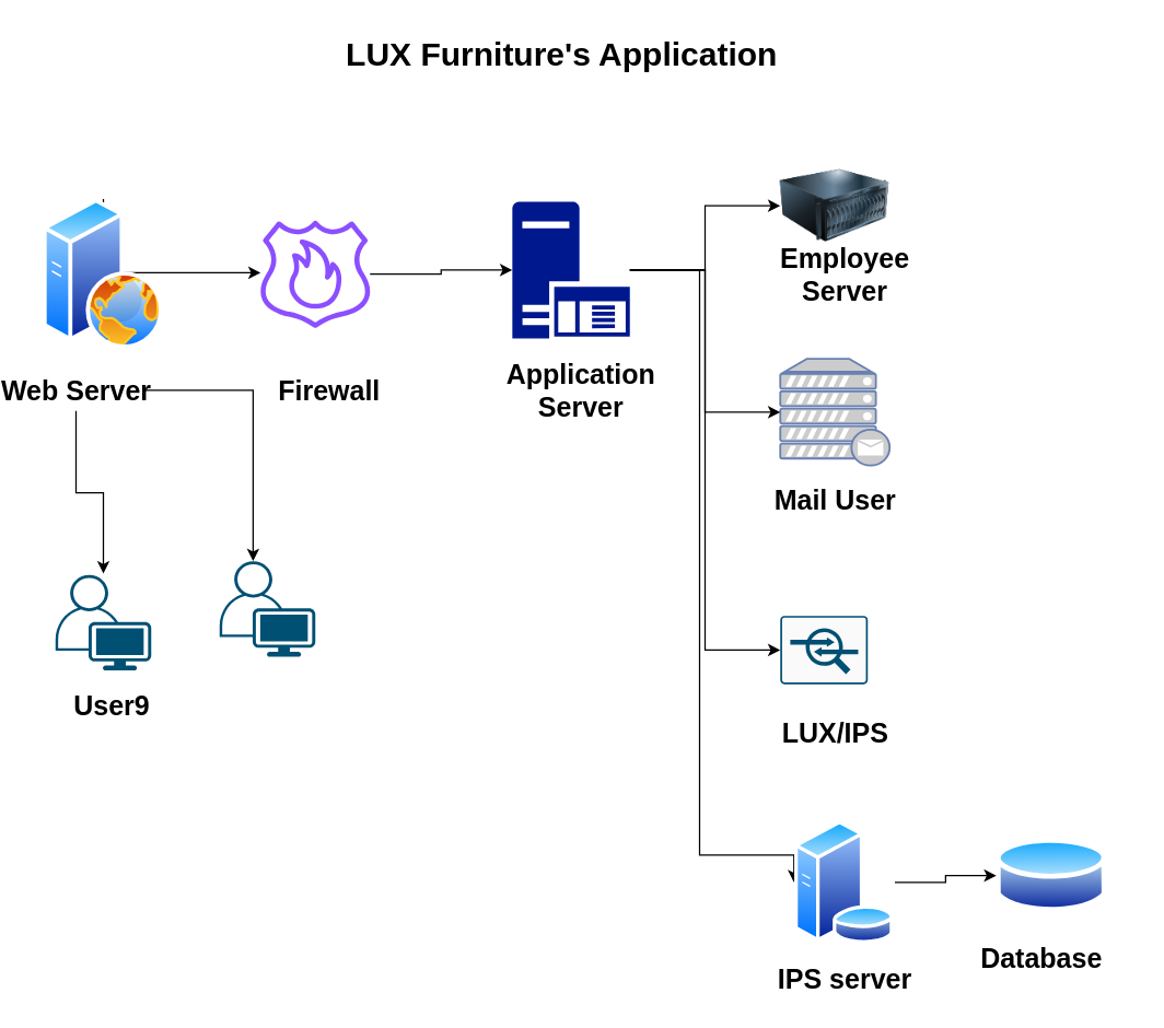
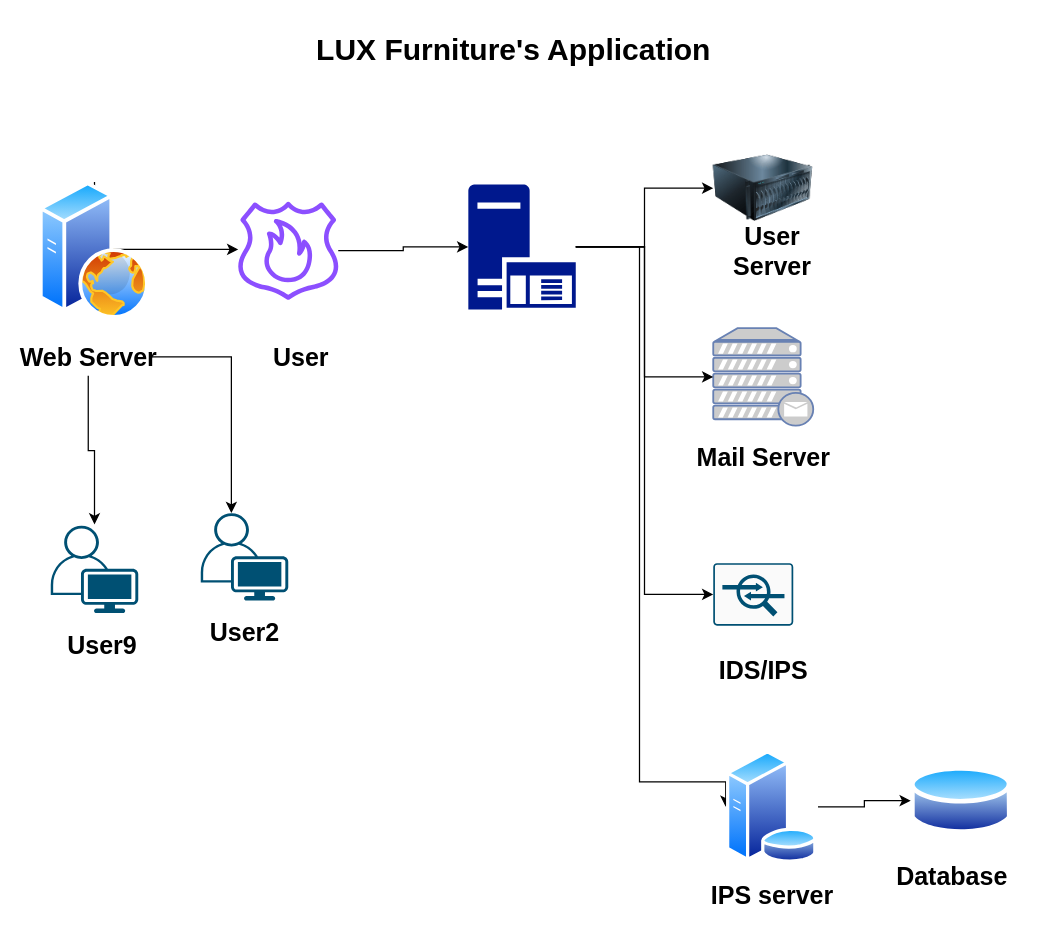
  <mxCell id="0" />
  <mxCell id="1" parent="0" />
  <mxCell id="2" value="LUX Furniture's Application" style="text;strokeColor=none;fillColor=none;html=1;fontSize=24;fontStyle=1;verticalAlign=middle;align=center;" vertex="1" parent="1"><mxGeometry x="360" width="100" height="40" as="geometry" y="20" /></mxCell>
  <mxCell id="3" value="" style="sketch=0;outlineConnect=0;fontColor=#232F3E;gradientColor=none;fillColor=#8C4FFF;strokeColor=none;dashed=0;verticalLabelPosition=bottom;verticalAlign=top;align=center;html=1;fontSize=12;fontStyle=0;aspect=fixed;pointerEvents=1;shape=mxgraph.aws4.route_53_resolver_dns_firewall;" vertex="1" parent="1"><mxGeometry x="190" y="160" width="80" height="80" as="geometry" /></mxCell>
  <mxCell id="4" style="edgeStyle=orthogonalEdgeStyle;rounded=0;orthogonalLoop=1;jettySize=auto;html=1;" edge="1" parent="1" source="6" target="8"><mxGeometry relative="1" as="geometry" /></mxCell>
  <mxCell id="5" style="edgeStyle=orthogonalEdgeStyle;rounded=0;orthogonalLoop=1;jettySize=auto;html=1;entryX=0;entryY=0.5;entryDx=0;entryDy=0;" edge="1" parent="1" source="6" target="11"><mxGeometry relative="1" as="geometry"><mxPoint x="510" y="570" as="targetPoint" /><Array as="points"><mxPoint x="511" y="197" /><mxPoint x="511" y="625" /></Array></mxGeometry></mxCell>
  <mxCell id="6" value="" style="sketch=0;aspect=fixed;pointerEvents=1;shadow=0;dashed=0;html=1;strokeColor=none;labelPosition=center;verticalLabelPosition=bottom;verticalAlign=top;align=center;fillColor=#00188D;shape=mxgraph.mscae.enterprise.application_server" vertex="1" parent="1"><mxGeometry x="374" y="147" width="86" height="100" as="geometry" /></mxCell>
  <mxCell id="7" value="" style="fontColor=#0066CC;verticalAlign=top;verticalLabelPosition=bottom;labelPosition=center;align=center;html=1;outlineConnect=0;fillColor=#CCCCCC;strokeColor=#6881B3;gradientColor=none;gradientDirection=north;strokeWidth=2;shape=mxgraph.networks.mail_server;" vertex="1" parent="1"><mxGeometry x="570" y="262" width="80" height="78" as="geometry" /></mxCell>
  <mxCell id="8" value="" style="image;html=1;image=img/lib/clip_art/computers/Server_128x128.png" vertex="1" parent="1"><mxGeometry x="570" y="110" width="80" height="80" as="geometry" /></mxCell>
  <mxCell id="9" value="" style="image;aspect=fixed;perimeter=ellipsePerimeter;html=1;align=center;shadow=0;dashed=0;spacingTop=3;image=img/lib/active_directory/database.svg;" vertex="1" parent="1"><mxGeometry x="728" y="610" width="81.08" height="60" as="geometry" /></mxCell>
  <mxCell id="10" style="edgeStyle=orthogonalEdgeStyle;rounded=0;orthogonalLoop=1;jettySize=auto;html=1;entryX=0;entryY=0.5;entryDx=0;entryDy=0;" edge="1" parent="1" source="11" target="9"><mxGeometry relative="1" as="geometry" /></mxCell>
  <mxCell id="11" value="" style="image;aspect=fixed;perimeter=ellipsePerimeter;html=1;align=center;shadow=0;dashed=0;spacingTop=3;image=img/lib/active_directory/database_server.svg;" vertex="1" parent="1"><mxGeometry x="580" y="600" width="73.8" height="90" as="geometry" /></mxCell>
  <mxCell id="12" style="edgeStyle=orthogonalEdgeStyle;rounded=0;orthogonalLoop=1;jettySize=auto;html=1;exitX=0.5;exitY=0;exitDx=0;exitDy=0;" edge="1" parent="1" source="13" target="3"><mxGeometry relative="1" as="geometry"><mxPoint x="70" y="100" as="targetPoint" /><Array as="points"><mxPoint x="71" y="190" /><mxPoint x="71" y="199" /></Array></mxGeometry></mxCell>
  <mxCell id="13" value="" style="image;aspect=fixed;perimeter=ellipsePerimeter;html=1;align=center;shadow=0;dashed=0;spacingTop=3;image=img/lib/active_directory/web_server.svg;imageBorder=none;" vertex="1" parent="1"><mxGeometry x="31" y="145" width="88" height="110" as="geometry" /></mxCell>
  <mxCell id="14" value="" style="sketch=0;points=[[0.015,0.015,0],[0.985,0.015,0],[0.985,0.985,0],[0.015,0.985,0],[0.25,0,0],[0.5,0,0],[0.75,0,0],[1,0.25,0],[1,0.5,0],[1,0.75,0],[0.75,1,0],[0.5,1,0],[0.25,1,0],[0,0.75,0],[0,0.5,0],[0,0.25,0]];verticalLabelPosition=bottom;html=1;verticalAlign=top;aspect=fixed;align=center;pointerEvents=1;shape=mxgraph.cisco19.rect;prIcon=ips_ids;fillColor=#FAFAFA;strokeColor=#005073;" vertex="1" parent="1"><mxGeometry x="570" y="450" width="64" height="50" as="geometry" /></mxCell>
  <mxCell id="15" style="edgeStyle=orthogonalEdgeStyle;rounded=0;orthogonalLoop=1;jettySize=auto;html=1;entryX=0;entryY=0.5;entryDx=0;entryDy=0;entryPerimeter=0;" edge="1" parent="1" source="3" target="6"><mxGeometry relative="1" as="geometry" /></mxCell>
  <mxCell id="16" style="edgeStyle=orthogonalEdgeStyle;rounded=0;orthogonalLoop=1;jettySize=auto;html=1;entryX=0;entryY=0.5;entryDx=0;entryDy=0;entryPerimeter=0;" edge="1" parent="1" source="6" target="7"><mxGeometry relative="1" as="geometry" /></mxCell>
  <mxCell id="17" style="edgeStyle=orthogonalEdgeStyle;rounded=0;orthogonalLoop=1;jettySize=auto;html=1;entryX=0;entryY=0.5;entryDx=0;entryDy=0;entryPerimeter=0;" edge="1" parent="1" source="6" target="14"><mxGeometry relative="1" as="geometry" /></mxCell>
- <mxCell id="18" value="Web Server" style="text;strokeColor=none;fillColor=none;html=1;fontSize=20;fontStyle=1;verticalAlign=middle;align=center;" vertex="1" parent="1"><mxGeometry x="5" y="270" width="100" height="30" as="geometry" /></mxCell>
- <mxCell id="19" value="Firewall" style="text;strokeColor=none;fillColor=none;html=1;fontSize=20;fontStyle=1;verticalAlign=middle;align=center;" vertex="1" parent="1"><mxGeometry x="190" y="270" width="100" height="30" as="geometry" /></mxCell>
- <mxCell id="20" value="Application&lt;br&gt;Server" style="text;strokeColor=none;fillColor=none;html=1;fontSize=20;fontStyle=1;verticalAlign=middle;align=center;" vertex="1" parent="1"><mxGeometry x="374" y="270" width="100" height="30" as="geometry" /></mxCell>
- <mxCell id="21" value="Employee&lt;br&gt;Server" style="text;strokeColor=none;fillColor=none;html=1;fontSize=20;fontStyle=1;verticalAlign=middle;align=center;" vertex="1" parent="1"><mxGeometry x="566.9" y="185" width="100" height="30" as="geometry" /></mxCell>
- <mxCell id="22" value="Mail User" style="text;strokeColor=none;fillColor=none;html=1;fontSize=20;fontStyle=1;verticalAlign=middle;align=center;" vertex="1" parent="1"><mxGeometry x="560" y="350" width="100" height="30" as="geometry" /></mxCell>
- <mxCell id="23" value="LUX/IPS" style="text;strokeColor=none;fillColor=none;html=1;fontSize=20;fontStyle=1;verticalAlign=middle;align=center;" vertex="1" parent="1"><mxGeometry x="560" y="520" width="100" height="30" as="geometry" /></mxCell>
+ <mxCell id="18" value="Web Server" style="text;strokeColor=none;fillColor=none;html=1;fontSize=20;fontStyle=1;verticalAlign=middle;align=center;" vertex="1" parent="1"><mxGeometry x="20" y="270" width="100" height="30" as="geometry" /></mxCell>
+ <mxCell id="19" value="User" style="text;strokeColor=none;fillColor=none;html=1;fontSize=20;fontStyle=1;verticalAlign=middle;align=center;" vertex="1" parent="1"><mxGeometry x="190" y="270" width="100" height="30" as="geometry" /></mxCell>
+ <mxCell id="21" value="User&lt;br&gt;Server" style="text;strokeColor=none;fillColor=none;html=1;fontSize=20;fontStyle=1;verticalAlign=middle;align=center;" vertex="1" parent="1"><mxGeometry x="566.9" y="185" width="100" height="30" as="geometry" /></mxCell>
+ <mxCell id="22" value="Mail Server" style="text;strokeColor=none;fillColor=none;html=1;fontSize=20;fontStyle=1;verticalAlign=middle;align=center;" vertex="1" parent="1"><mxGeometry x="560" y="350" width="100" height="30" as="geometry" /></mxCell>
+ <mxCell id="23" value="IDS/IPS" style="text;strokeColor=none;fillColor=none;html=1;fontSize=20;fontStyle=1;verticalAlign=middle;align=center;" vertex="1" parent="1"><mxGeometry x="560" y="520" width="100" height="30" as="geometry" /></mxCell>
  <mxCell id="24" value="IPS server" style="text;strokeColor=none;fillColor=none;html=1;fontSize=20;fontStyle=1;verticalAlign=middle;align=center;" vertex="1" parent="1"><mxGeometry x="566.9" y="700" width="100" height="30" as="geometry" /></mxCell>
  <mxCell id="25" value="Database&lt;span style=&quot;white-space: pre;&quot;&gt;&#09;&lt;/span&gt;" style="text;strokeColor=none;fillColor=none;html=1;fontSize=20;fontStyle=1;verticalAlign=middle;align=center;" vertex="1" parent="1"><mxGeometry x="772.62" y="685" width="20.38" height="30" as="geometry" /></mxCell>
  <mxCell id="26" value="" style="points=[[0.35,0,0],[0.98,0.51,0],[1,0.71,0],[0.67,1,0],[0,0.795,0],[0,0.65,0]];verticalLabelPosition=bottom;sketch=0;html=1;verticalAlign=top;aspect=fixed;align=center;pointerEvents=1;shape=mxgraph.cisco19.user;fillColor=#005073;strokeColor=none;" vertex="1" parent="1"><mxGeometry x="40" y="420" width="70" height="70" as="geometry" /></mxCell>
  <mxCell id="27" value="" style="points=[[0.35,0,0],[0.98,0.51,0],[1,0.71,0],[0.67,1,0],[0,0.795,0],[0,0.65,0]];verticalLabelPosition=bottom;sketch=0;html=1;verticalAlign=top;aspect=fixed;align=center;pointerEvents=1;shape=mxgraph.cisco19.user;fillColor=#005073;strokeColor=none;" vertex="1" parent="1"><mxGeometry x="160" y="410" width="70" height="70" as="geometry" /></mxCell>
  <mxCell id="28" style="edgeStyle=orthogonalEdgeStyle;rounded=0;orthogonalLoop=1;jettySize=auto;html=1;entryX=0.5;entryY=-0.014;entryDx=0;entryDy=0;entryPerimeter=0;" edge="1" parent="1" source="18" target="26"><mxGeometry relative="1" as="geometry" /></mxCell>
  <mxCell id="29" style="edgeStyle=orthogonalEdgeStyle;rounded=0;orthogonalLoop=1;jettySize=auto;html=1;entryX=0.35;entryY=0;entryDx=0;entryDy=0;entryPerimeter=0;" edge="1" parent="1" source="18" target="27"><mxGeometry relative="1" as="geometry" /></mxCell>
  <mxCell id="30" value="User9" style="text;strokeColor=none;fillColor=none;html=1;fontSize=20;fontStyle=1;verticalAlign=middle;align=center;" vertex="1" parent="1"><mxGeometry x="31" y="500" width="100" height="30" as="geometry" /></mxCell>
+ <mxCell id="31" value="User2" style="text;strokeColor=none;fillColor=none;html=1;fontSize=20;fontStyle=1;verticalAlign=middle;align=center;" vertex="1" parent="1"><mxGeometry x="145" y="490" width="100" height="30" as="geometry" /></mxCell>
